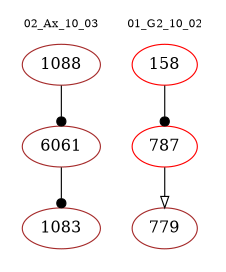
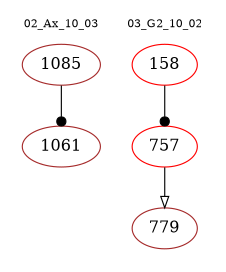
  digraph {
    node [color=brown]
    edge [arrowhead=dot color=black]
-   n1 [label=1088]
-   n2 [label=6061]
-   n3 [label=1083]
+   n1 [label=1085]
+   n2 [label=1061]
    n4 [color=red label=158]
-   n5 [color=red label=787]
+   n5 [color=red label=757]
    n6 [label=779]
    subgraph cluster_1 {
      color=white
      fontsize=10
      label="02_Ax_10_03"
      n1
      n2
-     n3
    }
    subgraph cluster_2 {
      color=white
      fontsize=10
-     label="01_G2_10_02"
+     label="03_G2_10_02"
      n4
      n5
      n6
    }
    n1 -> n2
-   n2 -> n3
    n4 -> n5
    n5 -> n6 [arrowhead=onormal]
  }
